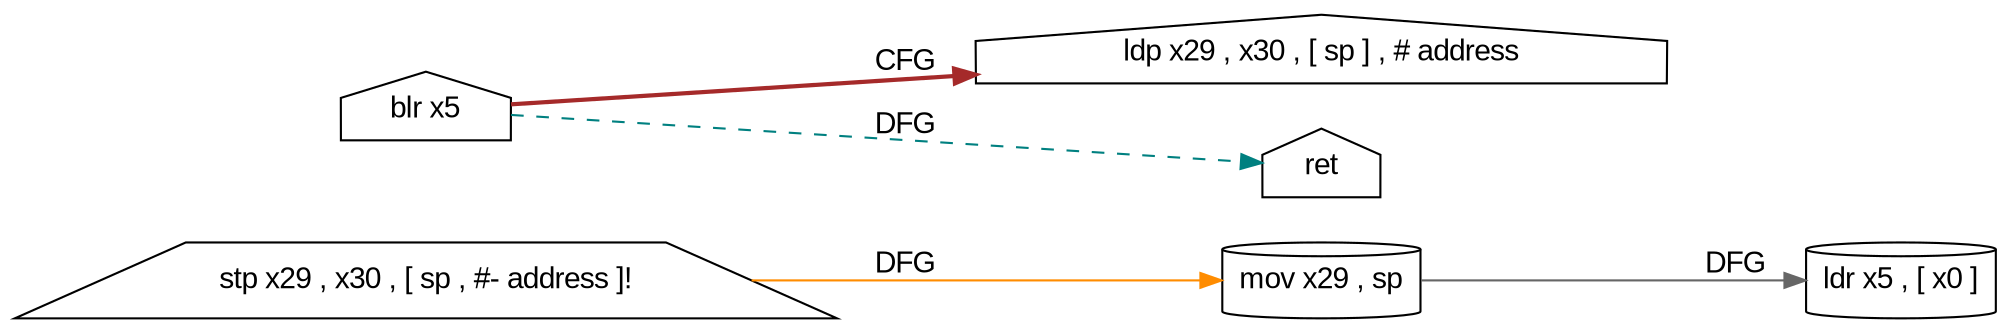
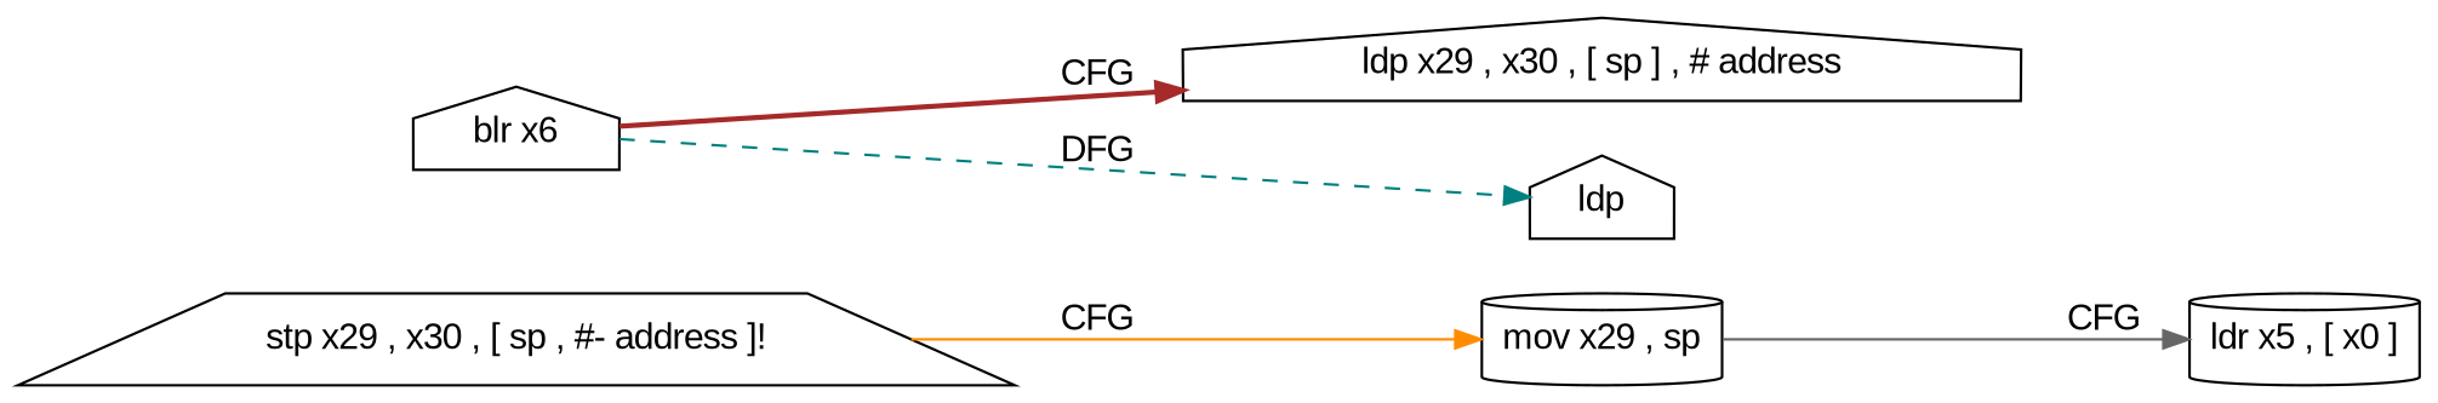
  digraph {
    fontname="Liberation Sans"
    rankdir=LR
    node [fontname="Liberation Sans" shape=house]
    edge [fontname="Liberation Sans" style=solid]
    n1 [label="stp x29 , x30 , [ sp , #- address ]!" shape=trapezium]
    n2 [label="mov x29 , sp" shape=cylinder]
    n3 [label="ldr x5 , [ x0 ]" shape=cylinder]
-   n4 [label="blr x5"]
+   n4 [label="blr x6"]
    n5 [label="ldp x29 , x30 , [ sp ] , # address"]
-   n6 [label=ret]
-   n1 -> n2 [color=darkorange label=DFG]
-   n2 -> n3 [color=gray40 label=DFG]
+   n6 [label=ldp]
+   n1 -> n2 [color=darkorange label=CFG]
+   n2 -> n3 [color=gray40 label=CFG]
    n4 -> n5 [color=brown label=CFG style=bold]
    n4 -> n6 [color=teal label=DFG style=dashed]
  }
